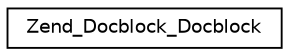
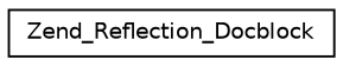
  digraph {
    rankdir=TB
-   n1 [color=black fillcolor=white fontname=Helvetica fontsize=10 height=0.2 label=Zend_Docblock_Docblock shape=record style=filled width=0.4]
+   n1 [color=black fillcolor=white fontname=Helvetica fontsize=10 height=0.2 label=Zend_Reflection_Docblock shape=record style=filled width=0.4]
  }
